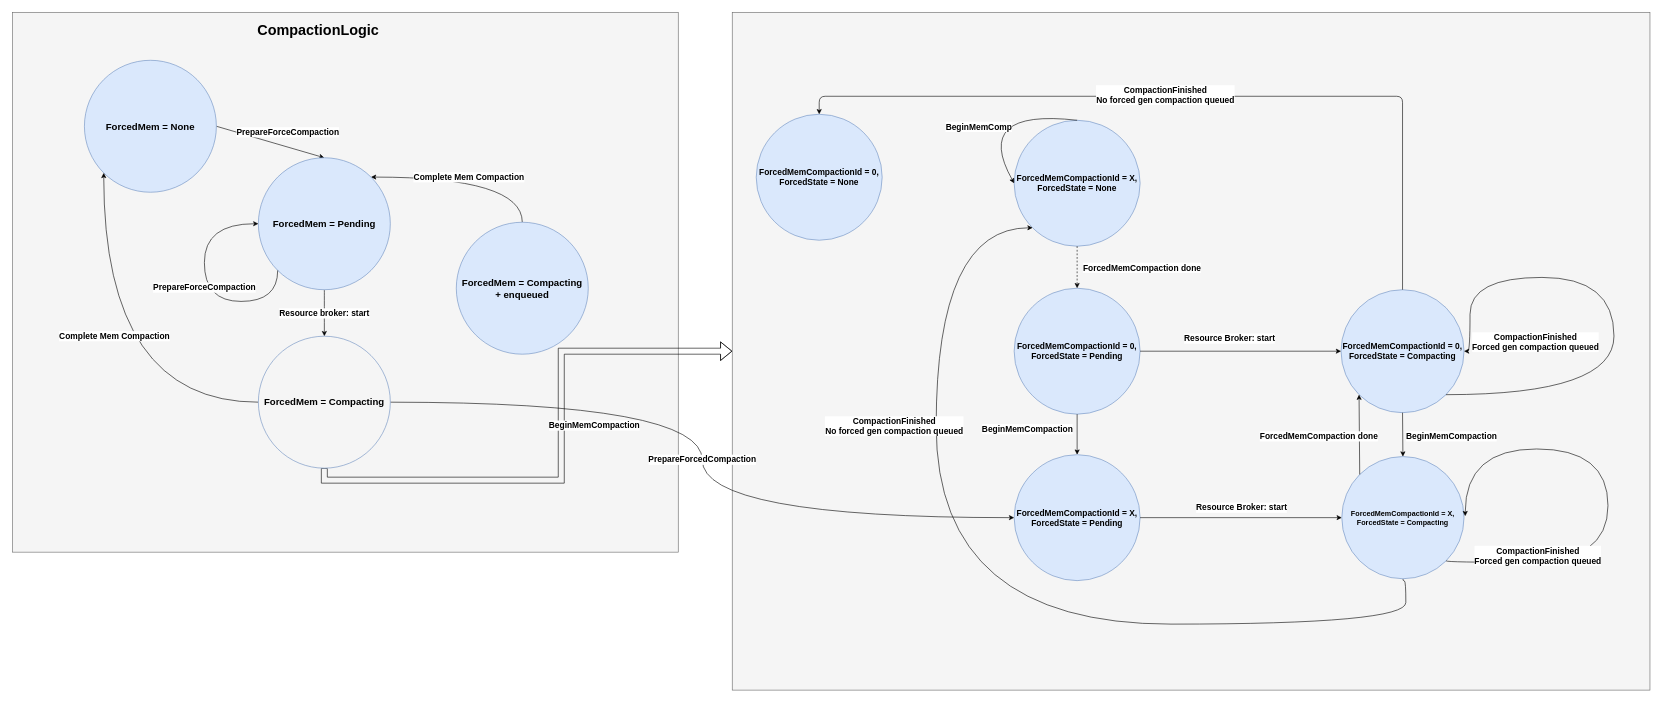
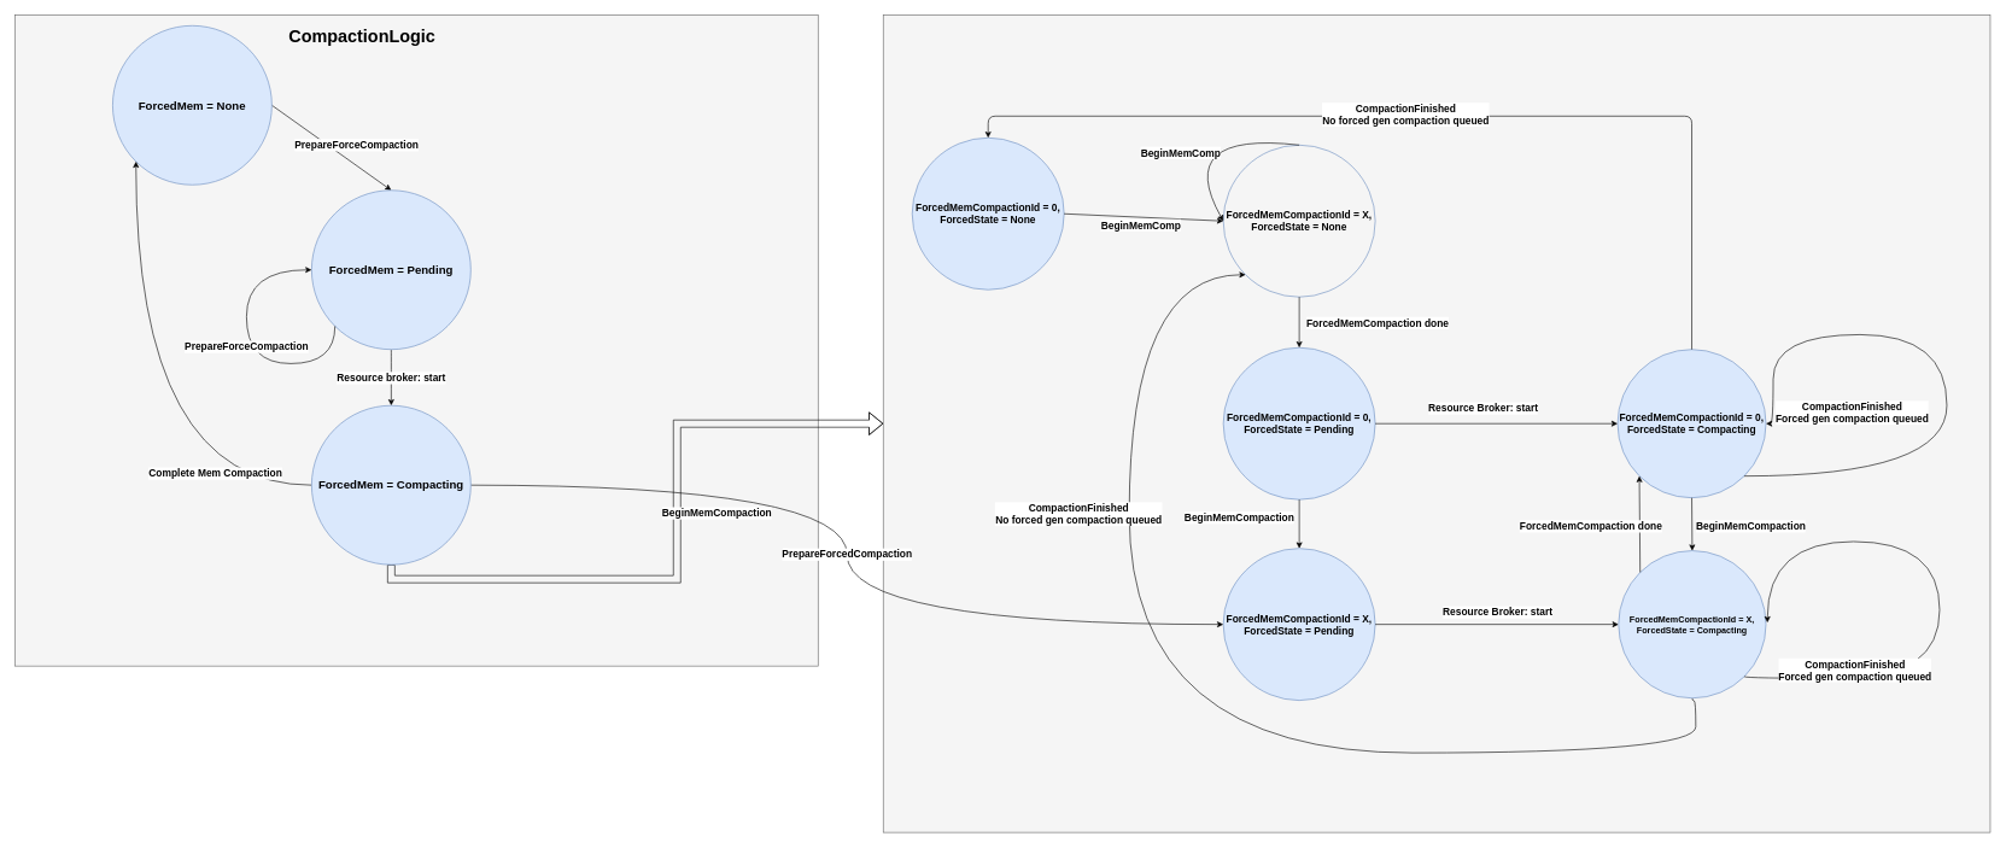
  <mxCell id="0" />
  <mxCell id="1" parent="0" />
  <mxCell id="2" value="" style="rounded=0;whiteSpace=wrap;html=1;fillColor=#f5f5f5;strokeColor=#666666;fontColor=#333333;" vertex="1" parent="1"><mxGeometry x="20" y="20" width="1110" height="900" as="geometry" /></mxCell>
  <mxCell id="3" value="" style="rounded=0;whiteSpace=wrap;html=1;fillColor=#f5f5f5;strokeColor=#666666;fontColor=#333333;" vertex="1" parent="1"><mxGeometry x="1220" y="20" width="1530" height="1130" as="geometry" /></mxCell>
  <mxCell id="4" value="&lt;font style=&quot;font-size: 14px&quot;&gt;&lt;b&gt;ForcedMemCompactionId = 0,&lt;br&gt;ForcedState = None&lt;/b&gt;&lt;/font&gt;" style="ellipse;whiteSpace=wrap;html=1;aspect=fixed;fillColor=#dae8fc;strokeColor=#6c8ebf;" vertex="1" parent="1"><mxGeometry x="1260" y="190" width="210" height="210" as="geometry" /></mxCell>
- <mxCell id="5" value="&lt;b&gt;&lt;font style=&quot;font-size: 14px&quot;&gt;ForcedMemCompactionId = X,&lt;br&gt;ForcedState = None&lt;/font&gt;&lt;/b&gt;" style="ellipse;whiteSpace=wrap;html=1;aspect=fixed;fillColor=#dae8fc;strokeColor=#6c8ebf;" vertex="1" parent="1"><mxGeometry x="1690" y="200" width="210" height="210" as="geometry" /></mxCell>
+ <mxCell id="5" value="&lt;b&gt;&lt;font style=&quot;font-size: 14px&quot;&gt;ForcedMemCompactionId = X,&lt;br&gt;ForcedState = None&lt;/font&gt;&lt;/b&gt;" style="ellipse;whiteSpace=wrap;html=1;aspect=fixed;fillColor=#f5f5f5;strokeColor=#6c8ebf;" vertex="1" parent="1"><mxGeometry x="1690" y="200" width="210" height="210" as="geometry" /></mxCell>
  <mxCell id="6" value="&lt;font style=&quot;font-size: 14px&quot;&gt;&lt;b&gt;ForcedMemCompactionId = X,&lt;br&gt;ForcedState = Pending&lt;/b&gt;&lt;/font&gt;" style="ellipse;whiteSpace=wrap;html=1;aspect=fixed;fillColor=#dae8fc;strokeColor=#6c8ebf;" vertex="1" parent="1"><mxGeometry x="1690" y="757.5" width="210" height="210" as="geometry" /></mxCell>
  <mxCell id="7" style="edgeStyle=orthogonalEdgeStyle;rounded=0;orthogonalLoop=1;jettySize=auto;elbow=vertical;html=1;exitX=0.5;exitY=1;exitDx=0;exitDy=0;entryX=0;entryY=1;entryDx=0;entryDy=0;curved=1;" edge="1" parent="1" source="9" target="5"><mxGeometry relative="1" as="geometry"><Array as="points"><mxPoint x="2343" y="968" /><mxPoint x="2343" y="1040" /><mxPoint x="1560" y="1040" /><mxPoint x="1560" y="379" /></Array></mxGeometry></mxCell>
  <mxCell id="8" value="&lt;b&gt;&lt;font style=&quot;font-size: 14px&quot;&gt;CompactionFinished&lt;br&gt;No forced gen compaction queued&lt;/font&gt;&lt;/b&gt;" style="text;html=1;align=center;verticalAlign=middle;resizable=0;points=[];labelBackgroundColor=#ffffff;" vertex="1" connectable="0" parent="7"><mxGeometry x="0.393" y="-1" relative="1" as="geometry"><mxPoint x="-71.07" y="-20.29" as="offset" /></mxGeometry></mxCell>
  <mxCell id="9" value="&lt;b&gt;ForcedMemCompactionId = X,&lt;br&gt;ForcedState = Compacting&lt;/b&gt;" style="ellipse;whiteSpace=wrap;html=1;aspect=fixed;fillColor=#dae8fc;strokeColor=#6c8ebf;" vertex="1" parent="1"><mxGeometry x="2236.25" y="760.63" width="203.75" height="203.75" as="geometry" /></mxCell>
  <mxCell id="10" value="&lt;font style=&quot;font-size: 14px&quot;&gt;&lt;b&gt;ForcedMemCompactionId = 0,&lt;br&gt;ForcedState = Pending&lt;/b&gt;&lt;/font&gt;" style="ellipse;whiteSpace=wrap;html=1;aspect=fixed;fillColor=#dae8fc;strokeColor=#6c8ebf;" vertex="1" parent="1"><mxGeometry x="1690" y="480" width="210" height="210" as="geometry" /></mxCell>
  <mxCell id="11" value="&lt;b&gt;&lt;font style=&quot;font-size: 14px&quot;&gt;ForcedMemCompactionId = 0,&lt;br&gt;ForcedState = Compacting&lt;/font&gt;&lt;/b&gt;" style="ellipse;whiteSpace=wrap;html=1;aspect=fixed;fillColor=#dae8fc;strokeColor=#6c8ebf;" vertex="1" parent="1"><mxGeometry x="2235" y="482.5" width="205" height="205" as="geometry" /></mxCell>
+ <mxCell id="12" value="" style="endArrow=classic;html=1;exitX=1;exitY=0.5;exitDx=0;exitDy=0;entryX=0;entryY=0.5;entryDx=0;entryDy=0;" edge="1" parent="1" source="4" target="5"><mxGeometry width="50" height="50" relative="1" as="geometry"><mxPoint x="1410" y="830" as="sourcePoint" /><mxPoint x="1460" y="780" as="targetPoint" /></mxGeometry></mxCell>
+ <mxCell id="13" value="&lt;font style=&quot;font-size: 14px&quot;&gt;BeginMemComp&lt;/font&gt;" style="text;html=1;align=center;verticalAlign=middle;resizable=0;points=[];labelBackgroundColor=#ffffff;fontStyle=1" vertex="1" connectable="0" parent="12"><mxGeometry x="-0.041" y="2" relative="1" as="geometry"><mxPoint y="12.21" as="offset" /></mxGeometry></mxCell>
  <mxCell id="14" value="" style="endArrow=classic;html=1;exitX=0.5;exitY=0;exitDx=0;exitDy=0;entryX=0;entryY=0.5;entryDx=0;entryDy=0;edgeStyle=orthogonalEdgeStyle;curved=1;" edge="1" parent="1" source="5" target="5"><mxGeometry width="50" height="50" relative="1" as="geometry"><mxPoint x="1800" y="130" as="sourcePoint" /><mxPoint x="2020" y="170" as="targetPoint" /><Array as="points"><mxPoint x="1620" y="180" /></Array></mxGeometry></mxCell>
  <mxCell id="15" value="&lt;font style=&quot;font-size: 14px&quot;&gt;BeginMemComp&lt;/font&gt;" style="text;html=1;align=center;verticalAlign=middle;resizable=0;points=[];labelBackgroundColor=#ffffff;fontStyle=1" vertex="1" connectable="0" parent="14"><mxGeometry x="-0.041" y="2" relative="1" as="geometry"><mxPoint x="-12.43" y="25.42" as="offset" /></mxGeometry></mxCell>
- <mxCell id="16" value="" style="endArrow=classic;html=1;exitX=0.5;exitY=1;exitDx=0;exitDy=0;entryX=0.5;entryY=0;entryDx=0;entryDy=0;dashed=1;" edge="1" parent="1" source="5" target="10"><mxGeometry width="50" height="50" relative="1" as="geometry"><mxPoint x="1230" y="920" as="sourcePoint" /><mxPoint x="1280" y="870" as="targetPoint" /></mxGeometry></mxCell>
+ <mxCell id="16" value="" style="endArrow=classic;html=1;exitX=0.5;exitY=1;exitDx=0;exitDy=0;entryX=0.5;entryY=0;entryDx=0;entryDy=0;" edge="1" parent="1" source="5" target="10"><mxGeometry width="50" height="50" relative="1" as="geometry"><mxPoint x="1230" y="920" as="sourcePoint" /><mxPoint x="1280" y="870" as="targetPoint" /></mxGeometry></mxCell>
  <mxCell id="17" value="&lt;font style=&quot;font-size: 14px&quot;&gt;&lt;b&gt;ForcedMemCompaction done&lt;/b&gt;&lt;/font&gt;" style="text;html=1;align=center;verticalAlign=middle;resizable=0;points=[];labelBackgroundColor=#ffffff;" vertex="1" connectable="0" parent="1"><mxGeometry x="1910.004" y="450.003" as="geometry"><mxPoint x="-8" y="-5" as="offset" /></mxGeometry></mxCell>
  <mxCell id="18" value="" style="endArrow=classic;html=1;exitX=0.5;exitY=1;exitDx=0;exitDy=0;entryX=0.5;entryY=0;entryDx=0;entryDy=0;" edge="1" parent="1" source="10" target="6"><mxGeometry width="50" height="50" relative="1" as="geometry"><mxPoint x="1130" y="1020" as="sourcePoint" /><mxPoint x="1180" y="970" as="targetPoint" /></mxGeometry></mxCell>
  <mxCell id="19" value="&lt;b&gt;&lt;font style=&quot;font-size: 14px&quot;&gt;BeginMemCompaction&lt;/font&gt;&lt;/b&gt;" style="text;html=1;align=center;verticalAlign=middle;resizable=0;points=[];labelBackgroundColor=#ffffff;" vertex="1" connectable="0" parent="1"><mxGeometry x="1850.004" y="730.003" as="geometry"><mxPoint x="-139" y="-16" as="offset" /></mxGeometry></mxCell>
  <mxCell id="20" value="" style="endArrow=classic;html=1;entryX=0;entryY=0.5;entryDx=0;entryDy=0;exitX=1;exitY=0.5;exitDx=0;exitDy=0;" edge="1" parent="1" source="10" target="11"><mxGeometry width="50" height="50" relative="1" as="geometry"><mxPoint x="1300" y="1020" as="sourcePoint" /><mxPoint x="1350" y="970" as="targetPoint" /></mxGeometry></mxCell>
  <mxCell id="21" value="&lt;b&gt;&lt;font style=&quot;font-size: 14px&quot;&gt;Resource Broker: start&lt;/font&gt;&lt;/b&gt;" style="text;html=1;align=center;verticalAlign=middle;resizable=0;points=[];labelBackgroundColor=#ffffff;" vertex="1" connectable="0" parent="1"><mxGeometry x="2010.004" y="560.003" as="geometry"><mxPoint x="38" y="3" as="offset" /></mxGeometry></mxCell>
  <mxCell id="22" value="" style="endArrow=classic;html=1;exitX=1;exitY=0.5;exitDx=0;exitDy=0;entryX=0;entryY=0.5;entryDx=0;entryDy=0;" edge="1" parent="1" source="6" target="9"><mxGeometry width="50" height="50" relative="1" as="geometry"><mxPoint x="1860" y="865" as="sourcePoint" /><mxPoint x="2030" y="865" as="targetPoint" /></mxGeometry></mxCell>
  <mxCell id="23" value="&lt;font style=&quot;font-size: 14px&quot;&gt;&lt;b&gt;Resource Broker: start&lt;/b&gt;&lt;/font&gt;" style="text;html=1;align=center;verticalAlign=middle;resizable=0;points=[];labelBackgroundColor=#ffffff;" vertex="1" connectable="0" parent="1"><mxGeometry x="1950.004" y="850.003" as="geometry"><mxPoint x="118" y="-5" as="offset" /></mxGeometry></mxCell>
  <mxCell id="24" value="" style="endArrow=classic;html=1;exitX=0.5;exitY=1;exitDx=0;exitDy=0;entryX=0.5;entryY=0;entryDx=0;entryDy=0;" edge="1" parent="1" source="11" target="9"><mxGeometry width="50" height="50" relative="1" as="geometry"><mxPoint x="2120" y="700" as="sourcePoint" /><mxPoint x="2100" y="750" as="targetPoint" /></mxGeometry></mxCell>
  <mxCell id="25" value="&lt;font style=&quot;font-size: 14px&quot;&gt;&lt;b&gt;BeginMemCompaction&lt;/b&gt;&lt;/font&gt;" style="text;html=1;align=center;verticalAlign=middle;resizable=0;points=[];labelBackgroundColor=#ffffff;" vertex="1" connectable="0" parent="1"><mxGeometry x="2195.004" y="740.003" as="geometry"><mxPoint x="223" y="-14" as="offset" /></mxGeometry></mxCell>
  <mxCell id="26" value="" style="endArrow=classic;html=1;exitX=0.5;exitY=0;exitDx=0;exitDy=0;entryX=0.5;entryY=0;entryDx=0;entryDy=0;edgeStyle=elbowEdgeStyle;elbow=vertical;" edge="1" parent="1" source="11" target="4"><mxGeometry width="50" height="50" relative="1" as="geometry"><mxPoint x="1300" y="1020" as="sourcePoint" /><mxPoint x="1350" y="970" as="targetPoint" /><Array as="points"><mxPoint x="1770" y="160" /></Array></mxGeometry></mxCell>
  <mxCell id="27" value="&lt;b style=&quot;font-size: 14px&quot;&gt;CompactionFinished&lt;br&gt;No forced gen compaction queued&lt;br&gt;&lt;/b&gt;" style="text;html=1;align=center;verticalAlign=middle;resizable=0;points=[];labelBackgroundColor=#ffffff;" vertex="1" connectable="0" parent="26"><mxGeometry x="0.085" y="-3" relative="1" as="geometry"><mxPoint as="offset" /></mxGeometry></mxCell>
  <mxCell id="28" value="&lt;font style=&quot;font-size: 14px&quot;&gt;&lt;b&gt;CompactionFinished&lt;br&gt;Forced gen compaction queued&lt;/b&gt;&lt;/font&gt;" style="text;html=1;align=center;verticalAlign=middle;resizable=0;points=[];labelBackgroundColor=#ffffff;" vertex="1" connectable="0" parent="1"><mxGeometry x="2450.004" y="560.003" as="geometry"><mxPoint x="108" y="9" as="offset" /></mxGeometry></mxCell>
  <mxCell id="29" value="" style="endArrow=classic;html=1;exitX=1;exitY=1;exitDx=0;exitDy=0;edgeStyle=orthogonalEdgeStyle;curved=1;" edge="1" parent="1" source="9"><mxGeometry width="50" height="50" relative="1" as="geometry"><mxPoint x="2254.9" y="895" as="sourcePoint" /><mxPoint x="2442" y="860" as="targetPoint" /><Array as="points"><mxPoint x="2680" y="937" /><mxPoint x="2680" y="748" /><mxPoint x="2442" y="748" /></Array></mxGeometry></mxCell>
  <mxCell id="30" value="&lt;b&gt;&lt;font style=&quot;font-size: 14px&quot;&gt;CompactionFinished&lt;br&gt;Forced gen compaction queued&lt;/font&gt;&lt;/b&gt;" style="text;html=1;align=center;verticalAlign=middle;resizable=0;points=[];labelBackgroundColor=#ffffff;" vertex="1" connectable="0" parent="1"><mxGeometry x="2570.004" y="930.003" as="geometry"><mxPoint x="-8" y="-5" as="offset" /></mxGeometry></mxCell>
  <mxCell id="31" value="" style="endArrow=classic;html=1;exitX=0;exitY=0;exitDx=0;exitDy=0;entryX=0;entryY=1;entryDx=0;entryDy=0;" edge="1" parent="1" source="9" target="11"><mxGeometry width="50" height="50" relative="1" as="geometry"><mxPoint x="1300" y="1020" as="sourcePoint" /><mxPoint x="1350" y="970" as="targetPoint" /></mxGeometry></mxCell>
  <mxCell id="32" value="&lt;b&gt;&lt;font style=&quot;font-size: 14px&quot;&gt;ForcedMemCompaction done&lt;/font&gt;&lt;/b&gt;" style="text;html=1;align=center;verticalAlign=middle;resizable=0;points=[];labelBackgroundColor=#ffffff;" vertex="1" connectable="0" parent="1"><mxGeometry x="2240.004" y="750.003" as="geometry"><mxPoint x="-43" y="-24" as="offset" /></mxGeometry></mxCell>
  <mxCell id="33" style="edgeStyle=orthogonalEdgeStyle;curved=1;rounded=0;orthogonalLoop=1;jettySize=auto;html=1;exitX=1;exitY=1;exitDx=0;exitDy=0;entryX=1;entryY=0.5;entryDx=0;entryDy=0;" edge="1" parent="1" source="11" target="11"><mxGeometry relative="1" as="geometry"><Array as="points"><mxPoint x="2690" y="658" /><mxPoint x="2690" y="462" /><mxPoint x="2450" y="462" /><mxPoint x="2450" y="585" /></Array></mxGeometry></mxCell>
- <mxCell id="34" value="&lt;font style=&quot;font-size: 14px&quot;&gt;&lt;b&gt;Complete Mem Compaction&lt;/b&gt;&lt;/font&gt;" style="edgeStyle=orthogonalEdgeStyle;curved=1;rounded=0;orthogonalLoop=1;jettySize=auto;html=1;exitX=0.5;exitY=0;exitDx=0;exitDy=0;entryX=1;entryY=0;entryDx=0;entryDy=0;" edge="1" parent="1" source="35" target="39"><mxGeometry relative="1" as="geometry" /></mxCell>
- <mxCell id="35" value="&lt;font size=&quot;3&quot;&gt;&lt;b&gt;ForcedMem = Compacting&lt;br&gt;+ enqueued&lt;br&gt;&lt;/b&gt;&lt;/font&gt;" style="ellipse;whiteSpace=wrap;html=1;aspect=fixed;fillColor=#dae8fc;strokeColor=#6c8ebf;" vertex="1" parent="1"><mxGeometry x="760" y="370" width="220" height="220" as="geometry" /></mxCell>
  <mxCell id="36" value="&lt;font style=&quot;font-size: 14px&quot;&gt;&lt;b&gt;PrepareForceCompaction&lt;/b&gt;&lt;/font&gt;" style="rounded=0;orthogonalLoop=1;jettySize=auto;html=1;exitX=1;exitY=0.5;exitDx=0;exitDy=0;entryX=0.5;entryY=0;entryDx=0;entryDy=0;" edge="1" parent="1" source="37" target="39"><mxGeometry x="0.259" y="24" relative="1" as="geometry"><mxPoint x="-1" as="offset" /></mxGeometry></mxCell>
- <mxCell id="37" value="&lt;font size=&quot;3&quot;&gt;&lt;b&gt;ForcedMem = None&lt;br&gt;&lt;/b&gt;&lt;/font&gt;" style="ellipse;whiteSpace=wrap;html=1;aspect=fixed;fillColor=#dae8fc;strokeColor=#6c8ebf;" vertex="1" parent="1"><mxGeometry x="140" y="100" width="220" height="220" as="geometry" /></mxCell>
+ <mxCell id="37" value="&lt;font size=&quot;3&quot;&gt;&lt;b&gt;ForcedMem = None&lt;br&gt;&lt;/b&gt;&lt;/font&gt;" style="ellipse;whiteSpace=wrap;html=1;aspect=fixed;fillColor=#dae8fc;strokeColor=#6c8ebf;" vertex="1" parent="1"><mxGeometry x="155" y="35" width="220" height="220" as="geometry" /></mxCell>
  <mxCell id="38" value="&lt;font style=&quot;font-size: 14px&quot;&gt;&lt;b&gt;Resource broker: start&lt;/b&gt;&lt;/font&gt;" style="edgeStyle=orthogonalEdgeStyle;curved=1;rounded=0;orthogonalLoop=1;jettySize=auto;html=1;exitX=0.5;exitY=1;exitDx=0;exitDy=0;entryX=0.5;entryY=0;entryDx=0;entryDy=0;" edge="1" parent="1" source="39" target="43"><mxGeometry relative="1" as="geometry" /></mxCell>
  <mxCell id="39" value="&lt;font size=&quot;3&quot;&gt;&lt;b&gt;ForcedMem = Pending&lt;br&gt;&lt;/b&gt;&lt;/font&gt;" style="ellipse;whiteSpace=wrap;html=1;aspect=fixed;fillColor=#dae8fc;strokeColor=#6c8ebf;" vertex="1" parent="1"><mxGeometry x="430" y="262.5" width="220" height="220" as="geometry" /></mxCell>
  <mxCell id="40" value="&lt;font style=&quot;font-size: 14px&quot;&gt;&lt;b&gt;Complete Mem Compaction&lt;/b&gt;&lt;/font&gt;" style="edgeStyle=orthogonalEdgeStyle;curved=1;rounded=0;orthogonalLoop=1;jettySize=auto;html=1;exitX=0;exitY=0.5;exitDx=0;exitDy=0;entryX=0;entryY=1;entryDx=0;entryDy=0;" edge="1" parent="1" source="43" target="37"><mxGeometry x="-0.25" y="-110" relative="1" as="geometry"><mxPoint as="offset" /></mxGeometry></mxCell>
  <mxCell id="41" value="&lt;b&gt;&lt;font style=&quot;font-size: 14px&quot;&gt;PrepareForcedCompaction&lt;/font&gt;&lt;/b&gt;" style="edgeStyle=orthogonalEdgeStyle;curved=1;rounded=0;orthogonalLoop=1;jettySize=auto;html=1;exitX=1;exitY=0.5;exitDx=0;exitDy=0;" edge="1" parent="1" source="43" target="6"><mxGeometry relative="1" as="geometry" /></mxCell>
  <mxCell id="42" value="&lt;b&gt;&lt;font style=&quot;font-size: 14px&quot;&gt;BeginMemCompaction&lt;/font&gt;&lt;/b&gt;" style="edgeStyle=orthogonalEdgeStyle;curved=1;rounded=0;orthogonalLoop=1;jettySize=auto;html=1;exitX=0.5;exitY=1;exitDx=0;exitDy=0;entryX=0;entryY=0.5;entryDx=0;entryDy=0;shape=flexArrow;" edge="1" parent="1" source="43" target="3"><mxGeometry x="0.105" y="-55" relative="1" as="geometry"><mxPoint as="offset" /></mxGeometry></mxCell>
- <mxCell id="43" value="&lt;font size=&quot;3&quot;&gt;&lt;b&gt;ForcedMem = Compacting&lt;br&gt;&lt;/b&gt;&lt;/font&gt;" style="ellipse;whiteSpace=wrap;html=1;aspect=fixed;fillColor=#f5f5f5;strokeColor=#6c8ebf;" vertex="1" parent="1"><mxGeometry x="430" y="560" width="220" height="220" as="geometry" /></mxCell>
+ <mxCell id="43" value="&lt;font size=&quot;3&quot;&gt;&lt;b&gt;ForcedMem = Compacting&lt;br&gt;&lt;/b&gt;&lt;/font&gt;" style="ellipse;whiteSpace=wrap;html=1;aspect=fixed;fillColor=#dae8fc;strokeColor=#6c8ebf;" vertex="1" parent="1"><mxGeometry x="430" y="560" width="220" height="220" as="geometry" /></mxCell>
  <mxCell id="44" value="&lt;font style=&quot;font-size: 14px&quot;&gt;&lt;b&gt;PrepareForceCompaction&lt;/b&gt;&lt;/font&gt;" style="edgeStyle=orthogonalEdgeStyle;rounded=0;orthogonalLoop=1;jettySize=auto;html=1;exitX=0;exitY=1;exitDx=0;exitDy=0;entryX=0;entryY=0.5;entryDx=0;entryDy=0;curved=1;" edge="1" parent="1" source="39" target="39"><mxGeometry relative="1" as="geometry"><Array as="points"><mxPoint x="462" y="502" /><mxPoint x="340" y="502" /><mxPoint x="340" y="372" /></Array></mxGeometry></mxCell>
- <mxCell id="45" value="&lt;font style=&quot;font-size: 24px&quot;&gt;&lt;b&gt;CompactionLogic&lt;/b&gt;&lt;/font&gt;" style="text;html=1;strokeColor=none;fillColor=none;align=center;verticalAlign=middle;whiteSpace=wrap;rounded=0;" vertex="1" parent="1"><mxGeometry x="510" y="40" width="40" height="20" as="geometry" /></mxCell>
+ <mxCell id="45" value="&lt;font style=&quot;font-size: 24px&quot;&gt;&lt;b&gt;CompactionLogic&lt;/b&gt;&lt;/font&gt;" style="text;html=1;strokeColor=none;fillColor=none;align=center;verticalAlign=middle;whiteSpace=wrap;rounded=0;" vertex="1" parent="1"><mxGeometry x="480" y="40" width="40" height="20" as="geometry" /></mxCell>
